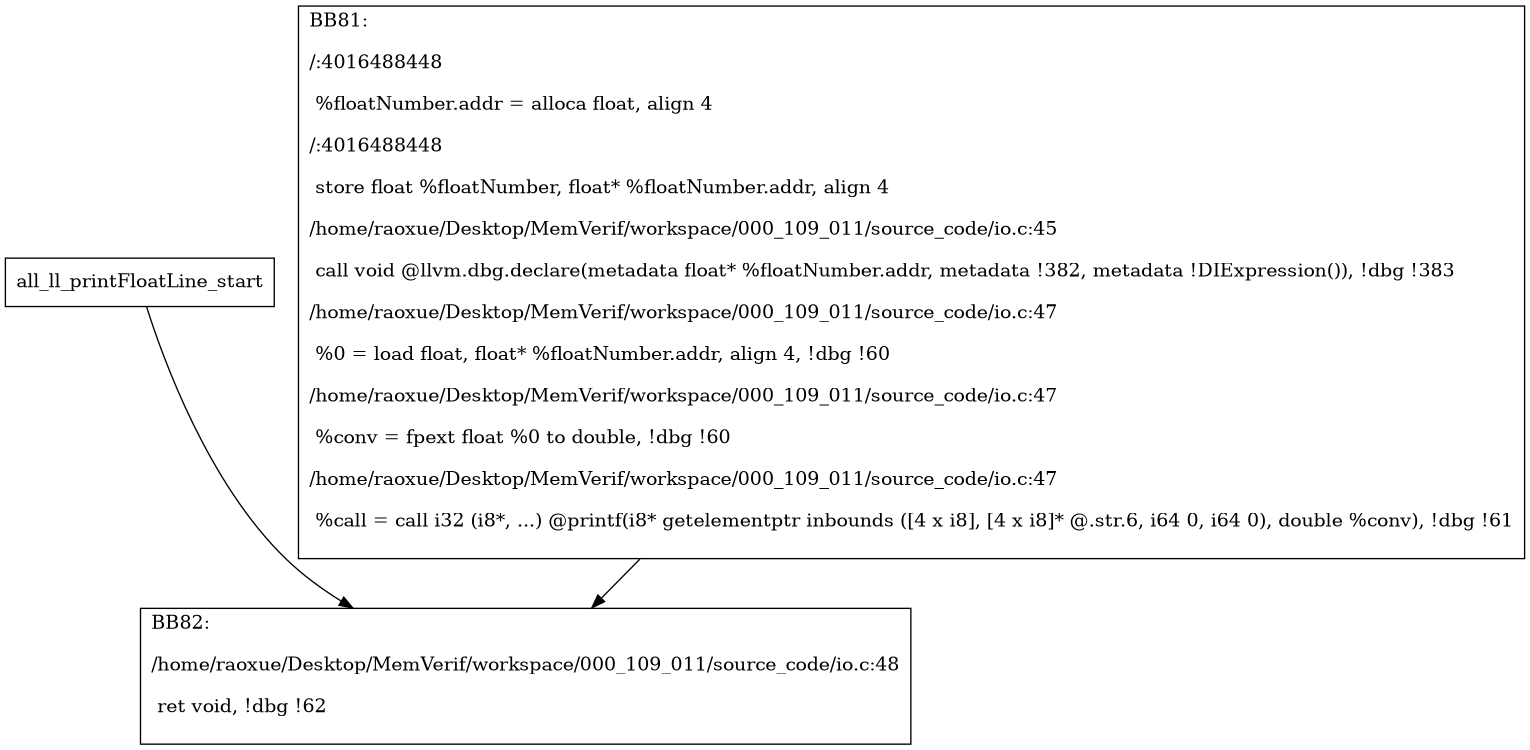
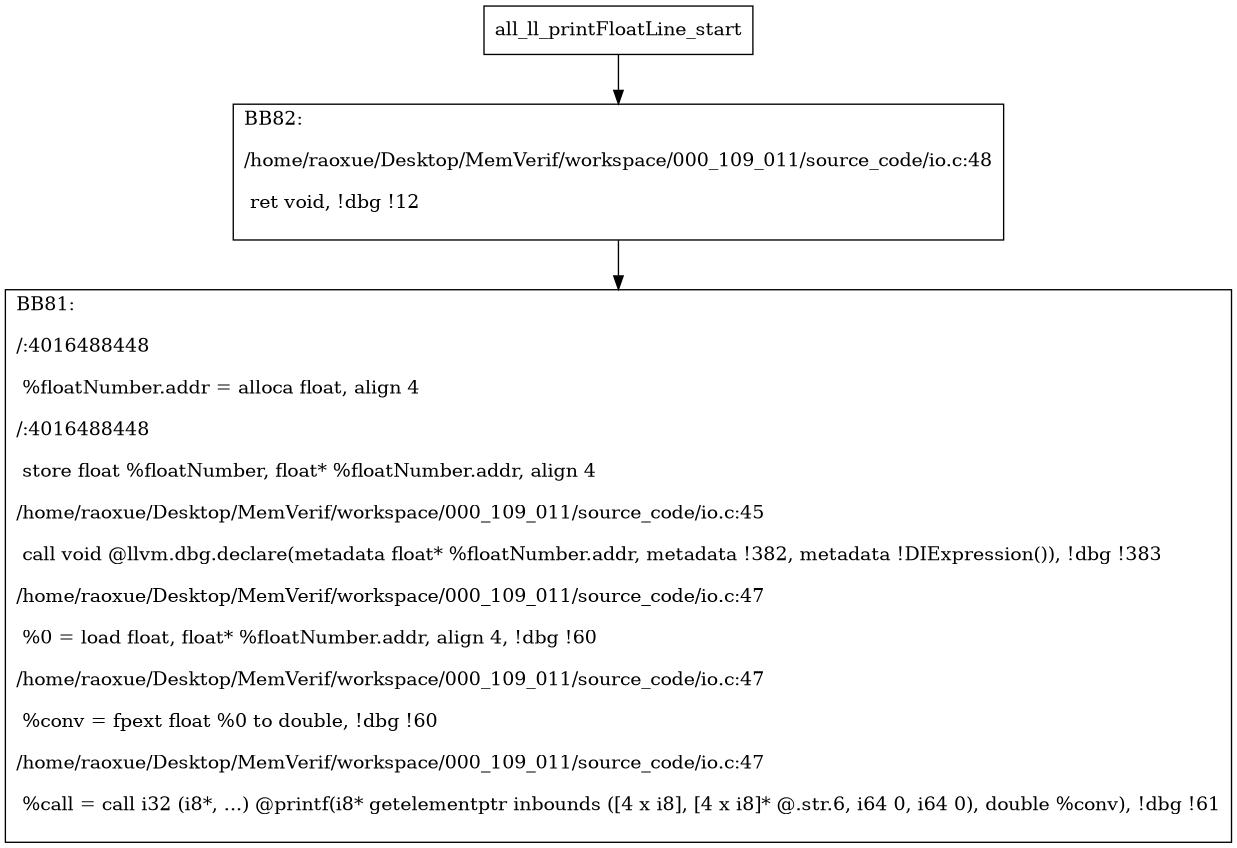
  digraph {
    node [shape=record]
    n1 [label="{all_ll_printFloatLine_start}"]
-   n2 [label="{BB82:\l\l/home/raoxue/Desktop/MemVerif/workspace/000_109_011/source_code/io.c:48\l\n  ret void, !dbg !62\l\n}"]
+   n2 [label="{BB82:\l\l/home/raoxue/Desktop/MemVerif/workspace/000_109_011/source_code/io.c:48\l\n  ret void, !dbg !12\l\n}"]
    n3 [label="{BB81:\l\l/:4016488448\l\n  %floatNumber.addr = alloca float, align 4\l\n/:4016488448\l\n  store float %floatNumber, float* %floatNumber.addr, align 4\l\n/home/raoxue/Desktop/MemVerif/workspace/000_109_011/source_code/io.c:45\l\n  call void @llvm.dbg.declare(metadata float* %floatNumber.addr, metadata !382, metadata !DIExpression()), !dbg !383\l\n/home/raoxue/Desktop/MemVerif/workspace/000_109_011/source_code/io.c:47\l\n  %0 = load float, float* %floatNumber.addr, align 4, !dbg !60\l\n/home/raoxue/Desktop/MemVerif/workspace/000_109_011/source_code/io.c:47\l\n  %conv = fpext float %0 to double, !dbg !60\l\n/home/raoxue/Desktop/MemVerif/workspace/000_109_011/source_code/io.c:47\l\n  %call = call i32 (i8*, ...) @printf(i8* getelementptr inbounds ([4 x i8], [4 x i8]* @.str.6, i64 0, i64 0), double %conv), !dbg !61\l\n}"]
    n1 -> n2
-   n3 -> n2
+   n2 -> n3
  }
